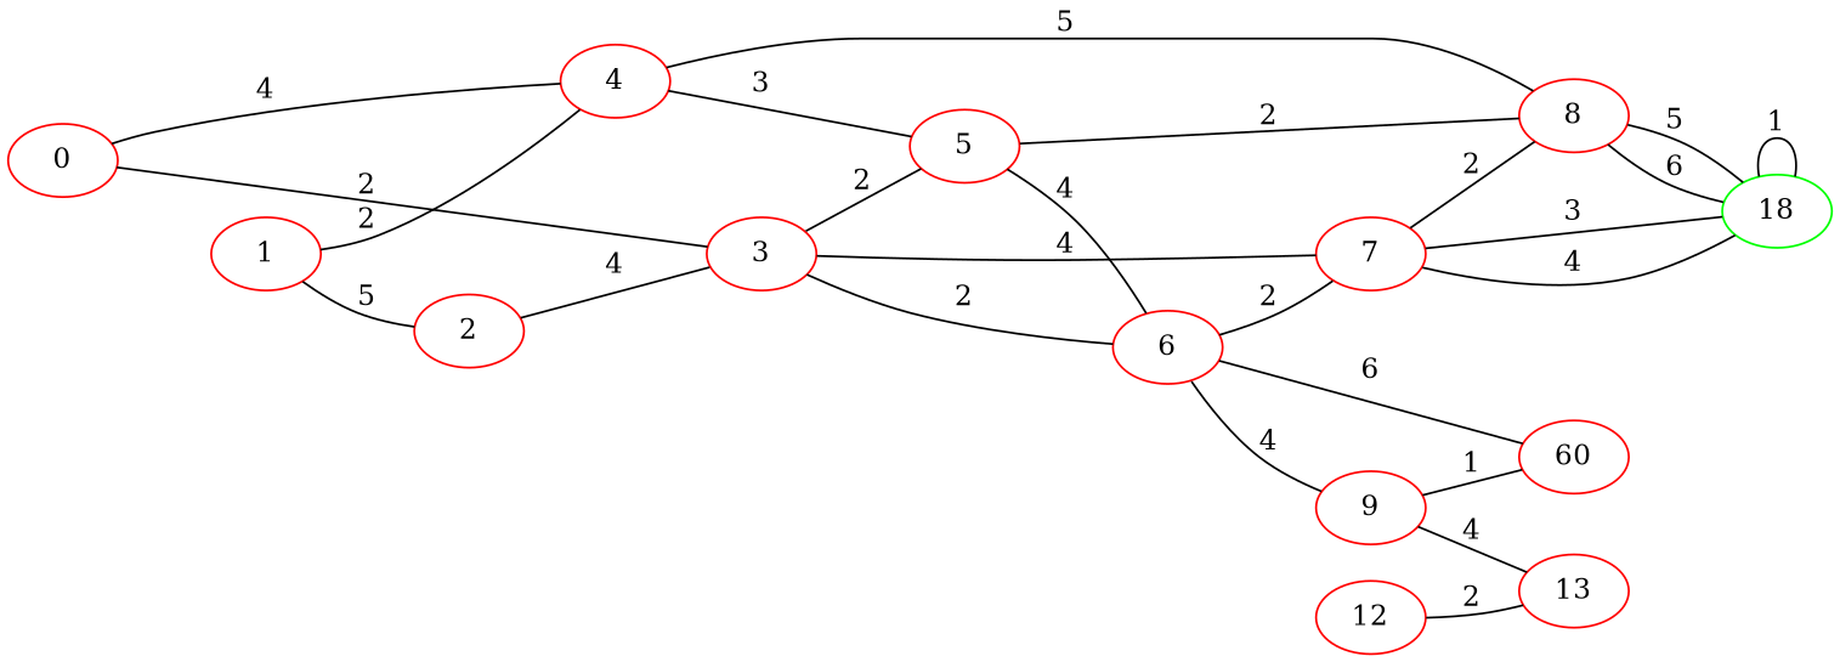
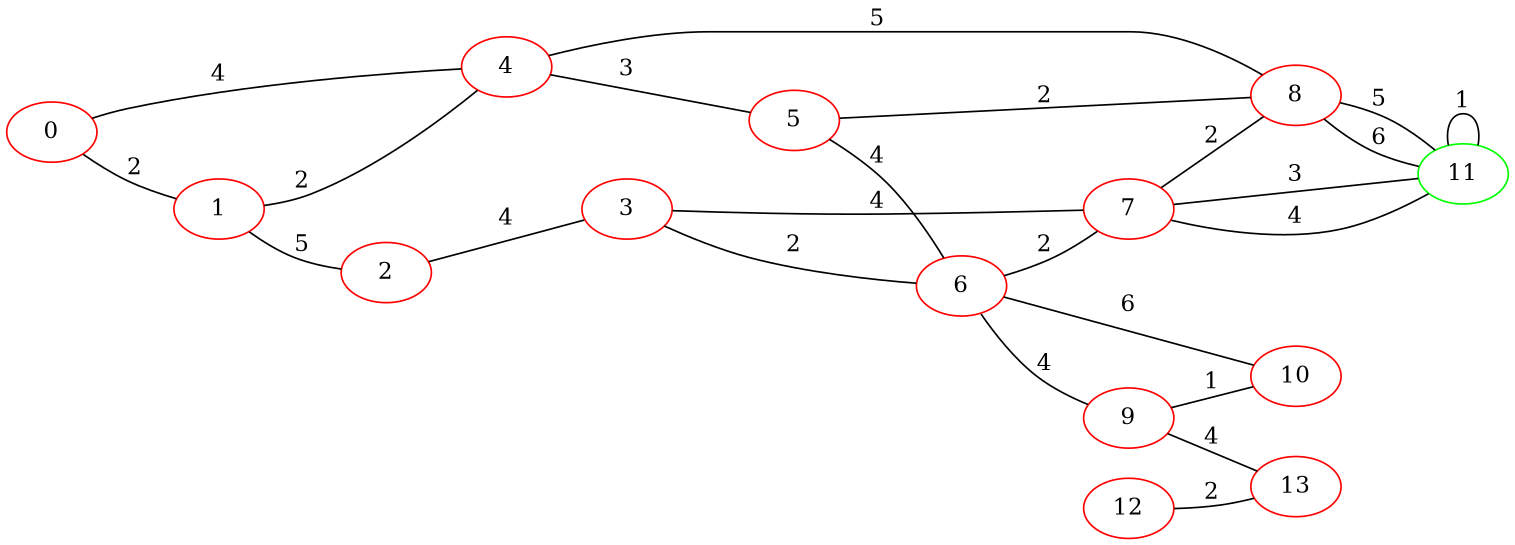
  graph {
    rankdir=LR
    node [color=red weight=1]
    0
    1
    4
    2
    5
    8
    3
    6
    7
    9
-   10 [label=60]
-   11 [color=green weight=2 label=18]
+   10
+   11 [color=green weight=2]
    13
    12
-   0 -- 3 [label=2]
+   0 -- 1 [label=2]
    0 -- 4 [label=4]
    1 -- 4 [label=2]
    1 -- 2 [label=5]
    4 -- 5 [label=3]
    4 -- 8 [label=5]
    2 -- 3 [label=4]
    5 -- 8 [label=2]
    5 -- 6 [label=4]
    8 -- 11 [label=5]
    8 -- 11 [label=6]
-   3 -- 5 [label=2]
    3 -- 6 [label=2]
    3 -- 7 [label=4]
    6 -- 7 [label=2]
    6 -- 9 [label=4]
    6 -- 10 [label=6]
    7 -- 8 [label=2]
    7 -- 11 [label=3]
    7 -- 11 [label=4]
    9 -- 10 [label=1]
    9 -- 13 [label=4]
    11 -- 11 [label=1]
    12 -- 13 [label=2]
  }
